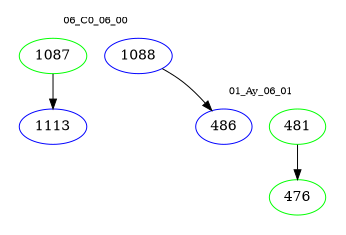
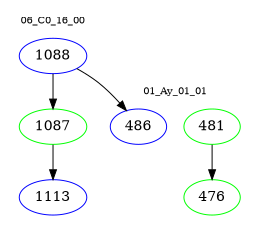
  digraph {
    node [color=green]
    edge [color=black]
    n1 [label=481]
    n2 [label=476]
    n3 [color=blue label=486]
    n4 [color=blue label=1088]
    n5 [label=1087]
    n6 [color=blue label=1113]
    subgraph cluster_1 {
      color=white
      fontsize=10
-     label="01_Ay_06_01"
+     label="01_Ay_01_01"
      n1
      n2
      n3
    }
    subgraph cluster_2 {
      color=white
      fontsize=10
-     label="06_C0_06_00"
+     label="06_C0_16_00"
      n4
      n5
      n6
    }
    n1 -> n2
    n4 -> n3
+   n4 -> n5
    n5 -> n6
  }
